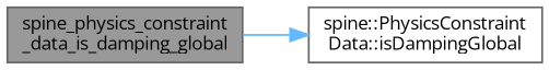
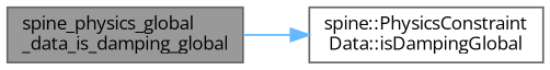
  digraph {
    rankdir=LR
    fontname="Open Sans"
    node [fontname="Open Sans" fontsize=10 shape=box style=filled]
-   n1 [color=gray40 fillcolor=grey60 fontcolor=black height=0.2 label="spine_physics_constraint\l_data_is_damping_global" width=0.4]
+   n1 [color=gray40 fillcolor=grey60 fontcolor=black height=0.2 label="spine_physics_global\l_data_is_damping_global" width=0.4]
    n2 [color=grey40 fillcolor=white height=0.2 label="spine::PhysicsConstraint\lData::isDampingGlobal" width=0.4]
    n1 -> n2 [color=steelblue1 fontname="Open Sans" fontsize=10 labelfontname=Helvetica labelfontsize=10 style=solid]
  }
